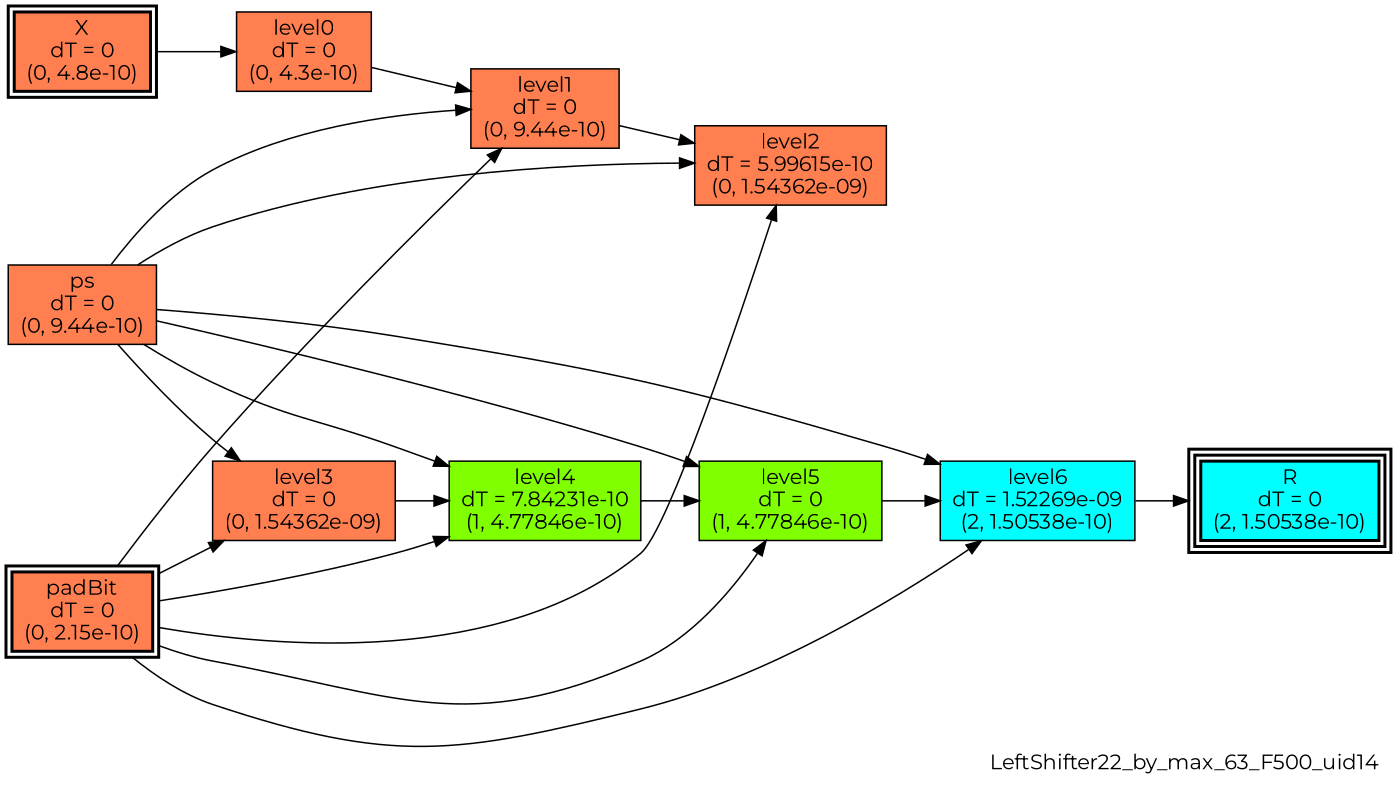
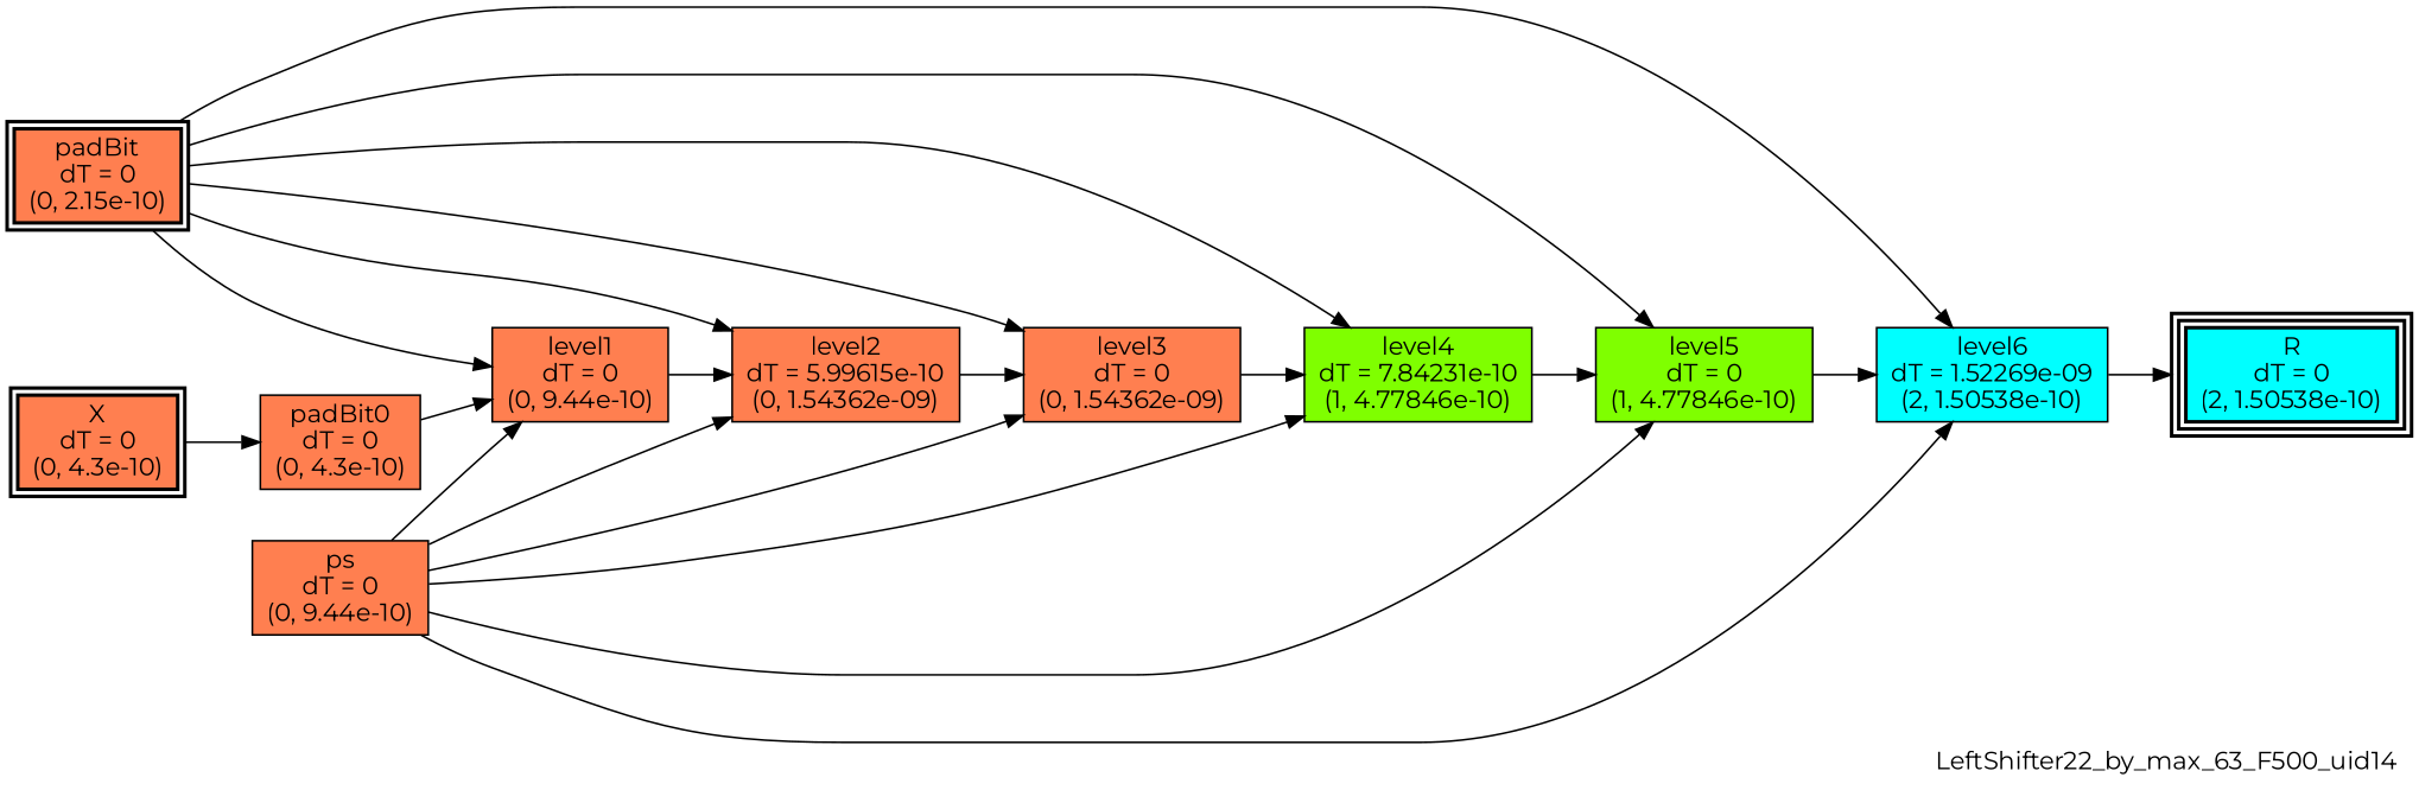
  digraph {
    fontname=Montserrat
    label=LeftShifter22_by_max_63_F500_uid14
    labeljust=right
    labelloc=bottom
    nodesep=0.25
    rankdir=LR
    ranksep=0.5
    node [color=black fillcolor=coral fontname=Montserrat peripheries=1 shape=box style=filled]
    edge [arrowhead=normal arrowsize=1.0 arrowtail=normal color=black dir=forward fontname=Montserrat]
-   n1 [label="X\ndT = 0\n(0, 4.8e-10)" peripheries=2 style="bold, filled"]
+   n1 [label="X\ndT = 0\n(0, 4.3e-10)" peripheries=2 style="bold, filled"]
    n2 [label="padBit\ndT = 0\n(0, 2.15e-10)" peripheries=2 style="bold, filled"]
    n3 [fillcolor=cyan label="R\ndT = 0\n(2, 1.50538e-10)" peripheries=3 style="bold, filled"]
-   n4 [label="level0\ndT = 0\n(0, 4.3e-10)"]
+   n4 [label="padBit0\ndT = 0\n(0, 4.3e-10)"]
    n5 [label="level1\ndT = 0\n(0, 9.44e-10)"]
    n6 [label="level2\ndT = 5.99615e-10\n(0, 1.54362e-09)"]
    n7 [label="level3\ndT = 0\n(0, 1.54362e-09)"]
    n8 [fillcolor=chartreuse label="level4\ndT = 7.84231e-10\n(1, 4.77846e-10)"]
    n9 [fillcolor=chartreuse label="level5\ndT = 0\n(1, 4.77846e-10)"]
    n10 [fillcolor=cyan label="level6\ndT = 1.52269e-09\n(2, 1.50538e-10)"]
    n11 [label="ps\ndT = 0\n(0, 9.44e-10)"]
    subgraph sub_1 {
      rank=same
      n1
      n2
    }
    subgraph sub_2 {
      rank=same
      n3
    }
    n1 -> n4
    n2 -> n5
    n2 -> n6
    n2 -> n7
    n2 -> n8
    n2 -> n9
    n2 -> n10
    n4 -> n5
    n5 -> n6
+   n6 -> n7
    n7 -> n8
    n8 -> n9
    n9 -> n10
    n10 -> n3
    n11 -> n5
    n11 -> n6
    n11 -> n7
    n11 -> n8
    n11 -> n9
    n11 -> n10
  }
